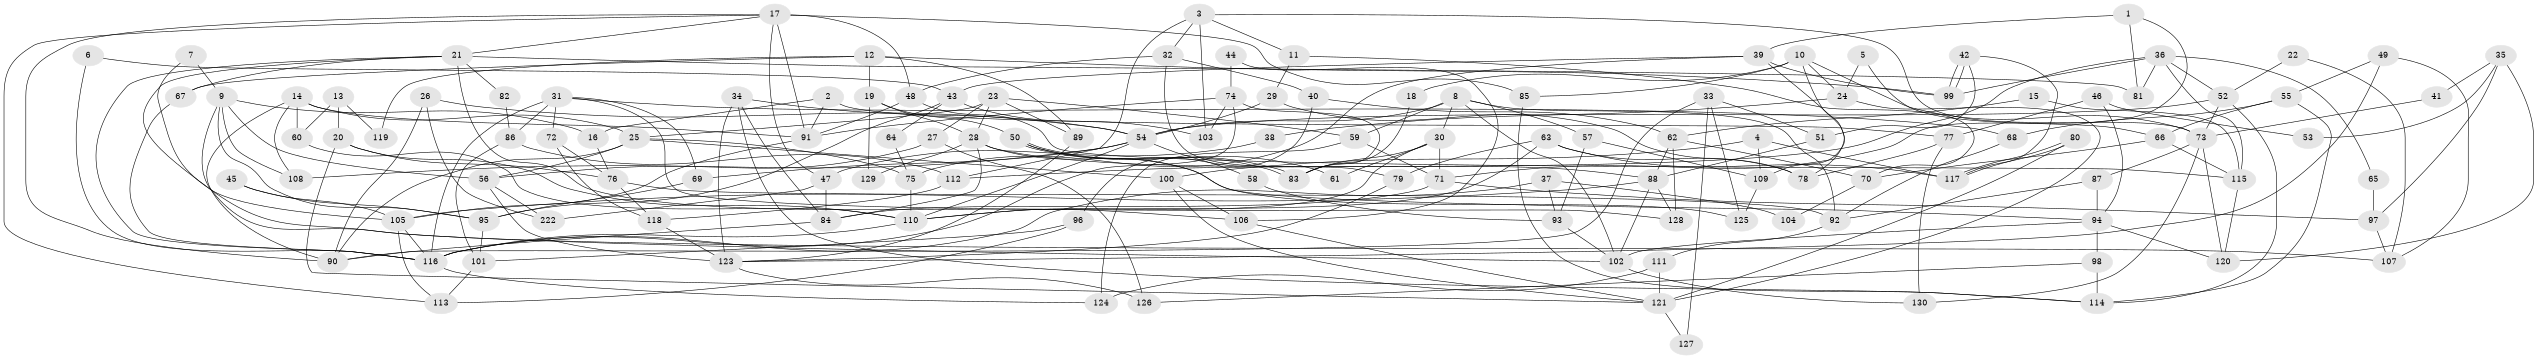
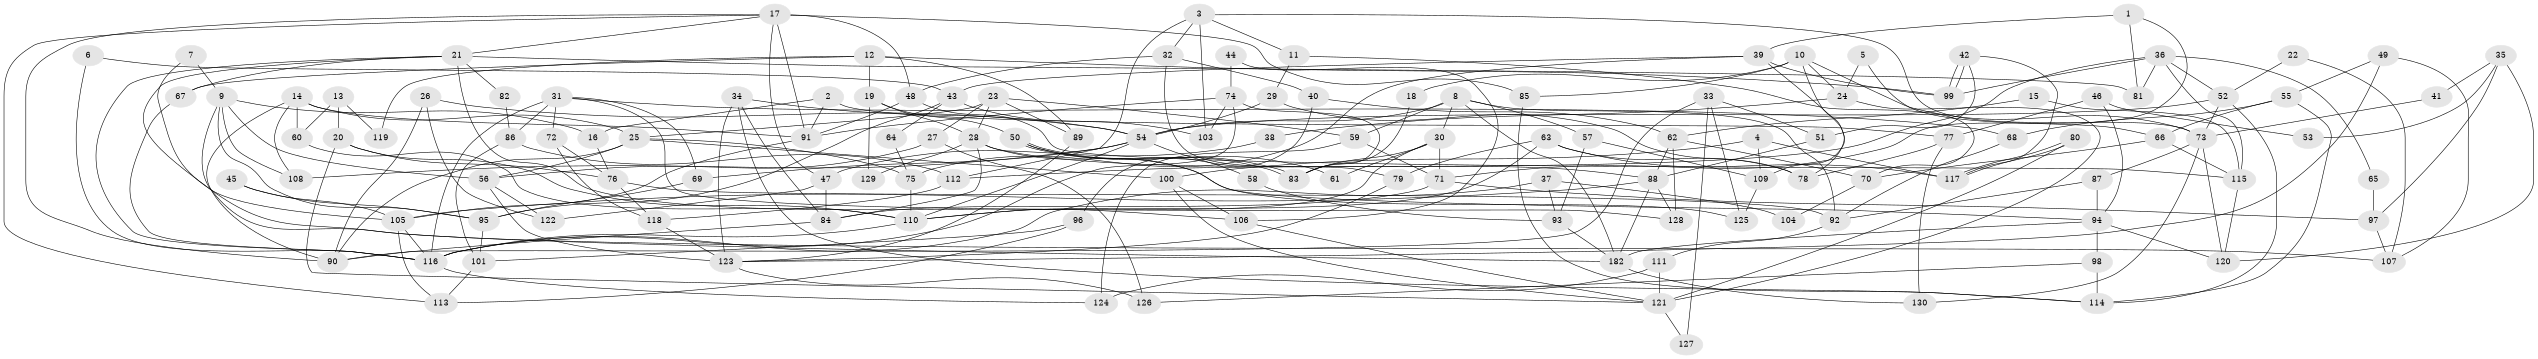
  graph {
    node [color=gray90 style=filled]
    1
    39
    71
    81
    43
    99
    75
    78
    84
    97
    2
    16
    77
    91
    76
    130
    105
    3
    11
    32
    73
    103
    112
    70
    29
    48
    40
    79
    120
    87
    118
    4
    100
    109
    117
    121
    106
    125
    5
    24
    66
    38
    115
    6
    116
    95
    64
    124
    7
    9
-   102
+   102 [label=182]
    56
    108
    113
    8
    30
    54
    57
    59
    92
    83
    110
    61
    69
    58
    93
    111
-   122 [label=222]
+   122
    123
    101
    10
    18
    85
    114
    47
    104
    12
    19
    67
    89
    119
    28
    50
    129
    13
    20
    60
    14
    25
    90
    15
    62
    88
    128
    17
    21
    82
    107
    49
    55
    94
    127
    86
    22
    52
    23
    27
    126
    26
    98
    31
    68
    72
    96
    33
    51
    34
    35
    41
    53
    36
    65
    37
    42
    44
    74
    45
    46
    63
    80
    1 -- 39
    1 -- 71
    1 -- 81
    39 -- 43
    39 -- 99
    39 -- 75
    39 -- 78
    71 -- 84
    71 -- 97
    43 -- 103
    43 -- 95
    43 -- 64
    75 -- 110
    84 -- 90
    97 -- 107
    2 -- 16
    2 -- 77
    2 -- 91
    16 -- 76
    77 -- 78
    77 -- 130
    91 -- 105
    76 -- 118
    76 -- 92
    105 -- 116
    105 -- 113
    3 -- 11
    3 -- 32
    3 -- 73
    3 -- 103
    3 -- 112
    11 -- 70
    11 -- 29
    32 -- 48
    32 -- 40
    32 -- 79
    73 -- 130
    73 -- 120
    73 -- 87
    112 -- 118
    70 -- 104
    29 -- 78
    29 -- 54
    48 -- 91
    48 -- 115
    40 -- 62
    40 -- 96
    79 -- 123
    87 -- 92
    87 -- 94
    118 -- 123
    4 -- 100
    4 -- 109
    4 -- 117
    100 -- 121
    100 -- 106
    109 -- 125
    121 -- 127
    106 -- 121
    5 -- 24
    5 -- 66
    24 -- 121
    24 -- 38
    66 -- 70
    66 -- 115
    38 -- 47
    115 -- 120
    6 -- 43
    6 -- 116
    116 -- 124
    95 -- 101
    64 -- 75
    7 -- 105
    7 -- 9
    9 -- 16
    9 -- 95
    9 -- 102
    9 -- 56
    9 -- 108
    102 -- 130
    56 -- 122
    56 -- 123
    8 -- 102
    8 -- 30
    8 -- 54
    8 -- 57
    8 -- 59
    8 -- 92
    30 -- 71
    30 -- 83
    30 -- 110
    30 -- 61
    54 -- 108
    54 -- 110
    54 -- 69
    54 -- 58
    57 -- 109
    57 -- 93
    59 -- 71
    59 -- 124
    92 -- 111
    110 -- 116
    69 -- 95
    58 -- 93
    93 -- 102
    111 -- 121
    111 -- 124
    123 -- 126
    101 -- 113
    10 -- 73
    10 -- 109
    10 -- 24
    10 -- 18
    10 -- 85
    18 -- 83
    85 -- 114
    47 -- 84
    47 -- 122
    12 -- 99
    12 -- 19
    12 -- 67
    12 -- 89
    12 -- 119
    19 -- 28
    19 -- 50
    19 -- 129
    67 -- 116
    89 -- 123
    28 -- 84
    28 -- 129
    28 -- 88
    28 -- 94
    50 -- 125
    50 -- 83
    50 -- 83
    50 -- 61
    13 -- 119
    13 -- 20
    13 -- 60
    20 -- 76
    20 -- 121
    20 -- 110
    60 -- 110
    14 -- 91
    14 -- 108
    14 -- 60
    14 -- 25
    14 -- 90
    25 -- 75
    25 -- 100
    25 -- 56
    25 -- 90
    15 -- 115
    15 -- 62
    62 -- 70
    62 -- 88
    62 -- 128
    88 -- 105
    88 -- 102
    88 -- 128
    17 -- 91
    17 -- 48
    17 -- 113
    17 -- 85
    17 -- 47
    17 -- 90
    17 -- 21
    21 -- 81
    21 -- 106
    21 -- 116
    21 -- 67
    21 -- 82
    21 -- 107
    82 -- 86
    49 -- 123
    49 -- 107
    49 -- 55
    55 -- 66
    55 -- 114
    55 -- 68
    94 -- 120
    94 -- 102
    94 -- 98
    86 -- 112
    86 -- 101
    22 -- 107
    22 -- 52
    52 -- 73
    52 -- 54
    52 -- 114
    23 -- 59
    23 -- 89
    23 -- 28
    23 -- 25
    23 -- 27
    27 -- 56
    27 -- 126
    26 -- 54
    26 -- 122
    26 -- 90
    98 -- 114
    98 -- 126
    31 -- 116
    31 -- 69
    31 -- 128
    31 -- 86
    31 -- 68
    31 -- 72
    68 -- 92
    72 -- 76
    72 -- 118
    96 -- 113
    96 -- 101
    33 -- 125
    33 -- 90
    33 -- 127
    33 -- 51
    51 -- 88
    34 -- 84
    34 -- 54
    34 -- 123
    34 -- 114
    35 -- 97
    35 -- 120
    35 -- 41
    35 -- 53
    41 -- 73
    36 -- 81
    36 -- 99
    36 -- 112
    36 -- 115
    36 -- 52
    36 -- 65
    65 -- 97
    37 -- 116
    37 -- 93
    37 -- 104
    42 -- 99
    42 -- 99
    42 -- 117
    42 -- 51
    44 -- 106
    44 -- 74
    74 -- 91
    74 -- 103
    74 -- 116
    74 -- 83
    45 -- 105
    45 -- 95
    46 -- 77
    46 -- 94
    46 -- 53
    63 -- 78
    63 -- 79
    63 -- 117
    63 -- 110
    80 -- 117
    80 -- 117
    80 -- 121
  }
